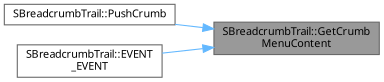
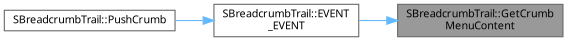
  digraph {
    fontname="Noto Sans"
    rankdir=RL
    node [color=grey40 fillcolor=white fontname="Noto Sans" fontsize=10 shape=box style=filled]
    edge [color=steelblue1 dir=back fontname="Noto Sans" fontsize=10 labelfontname=Helvetica labelfontsize=10 style=solid]
    n1 [color=gray40 fillcolor=grey60 fontcolor=black height=0.2 label="SBreadcrumbTrail::GetCrumb\lMenuContent" width=0.4]
    n2 [height=0.2 label="SBreadcrumbTrail::PushCrumb" width=0.4]
    n3 [height=0.2 label="SBreadcrumbTrail::EVENT\l_EVENT" width=0.4]
-   n1 -> n2
+   n3 -> n2
    n1 -> n3
  }
